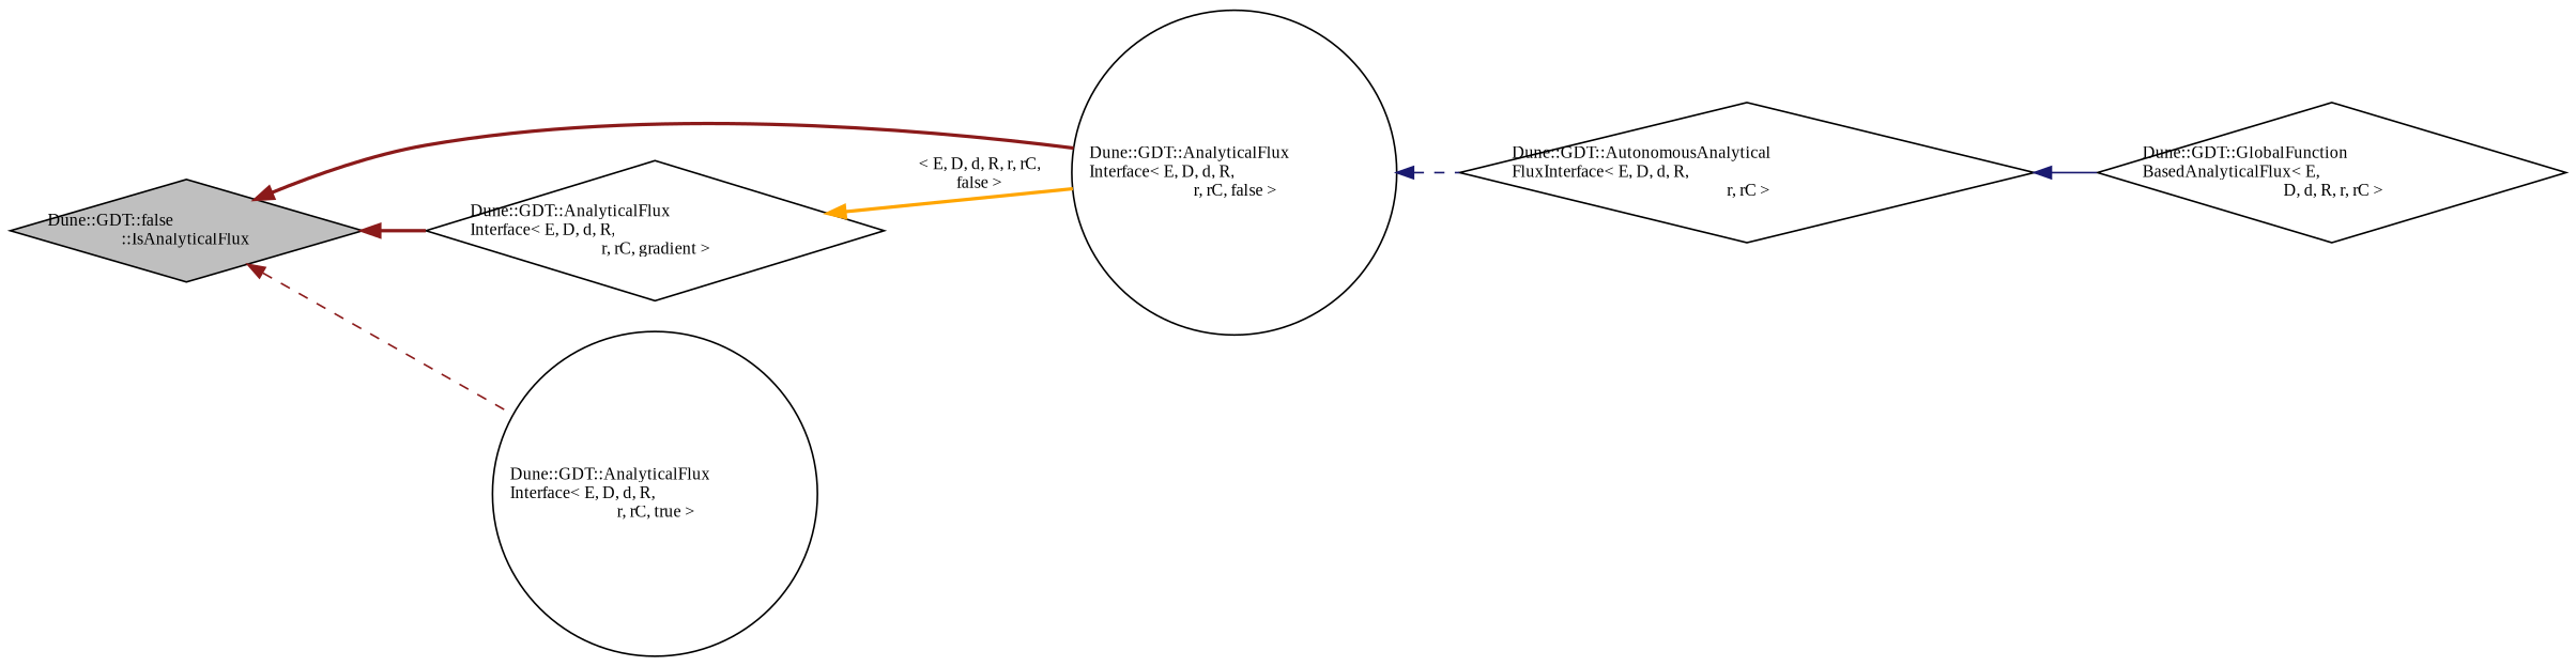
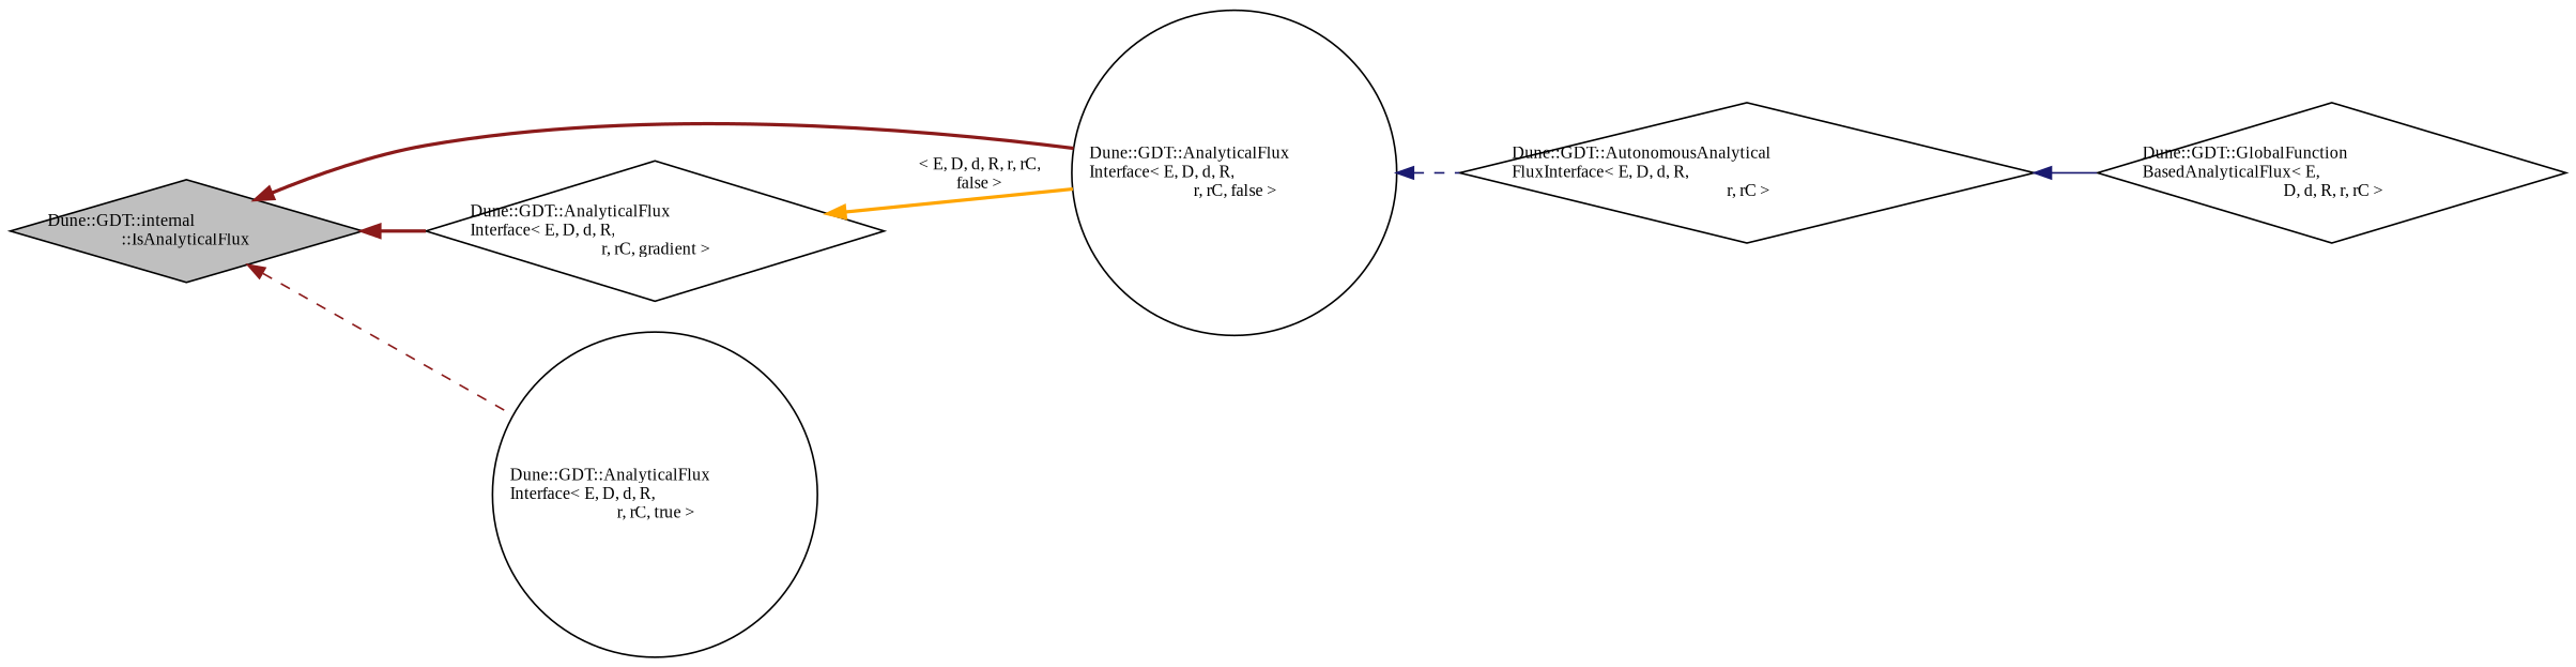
  digraph {
    rankdir=LR
    fontname="Liberation Serif"
    node [color=black fillcolor=white fontname="Liberation Serif" fontsize=10 shape=diamond style=filled]
    edge [color=firebrick4 dir=back fontname="Liberation Serif" fontsize=10 labelfontname=Helvetica labelfontsize=10 style=bold]
-   n1 [fillcolor=grey75 fontcolor=black height=0.2 label="Dune::GDT::false\l::IsAnalyticalFlux" width=0.4]
+   n1 [fillcolor=grey75 fontcolor=black height=0.2 label="Dune::GDT::internal\l::IsAnalyticalFlux" width=0.4]
    n2 [height=0.2 label="Dune::GDT::AnalyticalFlux\lInterface\< E, D, d, R,\l r, rC, false \>" shape=circle width=0.4]
    n3 [height=0.2 label="Dune::GDT::AnalyticalFlux\lInterface\< E, D, d, R,\l r, rC, gradient \>" width=0.4]
    n4 [height=0.2 label="Dune::GDT::AnalyticalFlux\lInterface\< E, D, d, R,\l r, rC, true \>" shape=circle width=0.4]
    n5 [height=0.2 label="Dune::GDT::AutonomousAnalytical\lFluxInterface\< E, D, d, R,\l r, rC \>" width=0.4]
    n6 [height=0.2 label="Dune::GDT::GlobalFunction\lBasedAnalyticalFlux\< E,\l D, d, R, r, rC \>" width=0.4]
    n1 -> n2
    n1 -> n3
    n1 -> n4 [style=dashed]
    n2 -> n5 [color=midnightblue style=dashed]
    n3 -> n2 [color=orange label=" \< E, D, d, R, r, rC,\l false \>"]
    n5 -> n6 [color=midnightblue style=solid]
  }
